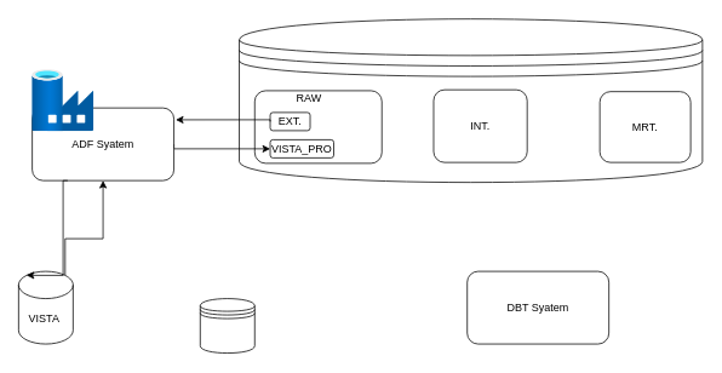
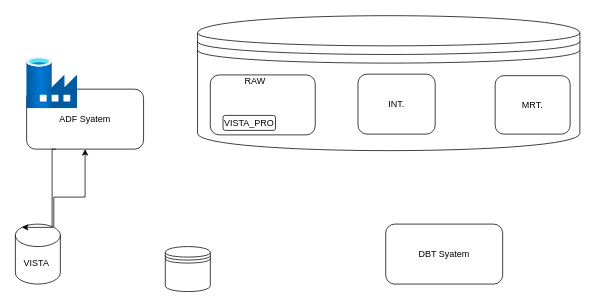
  <mxCell id="0" />
  <mxCell id="1" parent="0" />
  <mxCell id="2" value="" style="shape=datastore;whiteSpace=wrap;html=1;fillColor=none;" vertex="1" parent="1"><mxGeometry x="263" y="20" width="510" height="180" as="geometry" /></mxCell>
  <mxCell id="3" value="DBT Syatem" style="rounded=1;whiteSpace=wrap;html=1;" vertex="1" parent="1"><mxGeometry x="514" y="298" width="156" height="80" as="geometry" /></mxCell>
  <mxCell id="4" value="" style="rounded=1;whiteSpace=wrap;html=1;" vertex="1" parent="1"><mxGeometry x="280" y="99" width="140" height="80" as="geometry" /></mxCell>
  <mxCell id="5" value="INT." style="rounded=1;whiteSpace=wrap;html=1;" vertex="1" parent="1"><mxGeometry x="477" y="98" width="103" height="80" as="geometry" /></mxCell>
  <mxCell id="6" value="MRT." style="rounded=1;whiteSpace=wrap;html=1;" vertex="1" parent="1"><mxGeometry x="660" y="100" width="100" height="78" as="geometry" /></mxCell>
- <mxCell id="7" value="EXT." style="rounded=1;whiteSpace=wrap;html=1;" vertex="1" parent="1"><mxGeometry x="297" y="123" width="44" height="20" as="geometry" /></mxCell>
  <mxCell id="8" value="VISTA_PRO" style="rounded=1;whiteSpace=wrap;html=1;" vertex="1" parent="1"><mxGeometry x="297" y="153" width="70" height="20" as="geometry" /></mxCell>
  <mxCell id="9" value="RAW" style="text;html=1;align=center;verticalAlign=middle;whiteSpace=wrap;rounded=0;" vertex="1" parent="1"><mxGeometry x="310" y="93" width="60" height="30" as="geometry" /></mxCell>
- <mxCell id="10" style="edgeStyle=orthogonalEdgeStyle;rounded=0;orthogonalLoop=1;jettySize=auto;html=1;exitX=1;exitY=0.5;exitDx=0;exitDy=0;entryX=0;entryY=0.5;entryDx=0;entryDy=0;" edge="1" parent="1" source="11" target="8"><mxGeometry relative="1" as="geometry"><Array as="points"><mxPoint x="191" y="163" /></Array></mxGeometry></mxCell>
  <mxCell id="11" value="ADF Syatem" style="rounded=1;whiteSpace=wrap;html=1;" vertex="1" parent="1"><mxGeometry x="35" y="118" width="156" height="80" as="geometry" /></mxCell>
  <mxCell id="12" style="edgeStyle=orthogonalEdgeStyle;rounded=0;orthogonalLoop=1;jettySize=auto;html=1;exitX=0.855;exitY=0;exitDx=0;exitDy=4.35;exitPerimeter=0;entryX=0.5;entryY=1;entryDx=0;entryDy=0;" edge="1" parent="1" source="13" target="11"><mxGeometry relative="1" as="geometry"><Array as="points"><mxPoint x="113" y="262" /></Array></mxGeometry></mxCell>
  <mxCell id="13" value="VISTA&amp;nbsp;" style="shape=cylinder3;whiteSpace=wrap;html=1;boundedLbl=1;backgroundOutline=1;size=15;" vertex="1" parent="1"><mxGeometry x="20" y="298" width="60" height="80" as="geometry" /></mxCell>
  <mxCell id="14" value="" style="shape=datastore;whiteSpace=wrap;html=1;" vertex="1" parent="1"><mxGeometry x="220" y="328" width="60" height="60" as="geometry" /></mxCell>
  <mxCell id="15" value="" style="image;aspect=fixed;html=1;points=[];align=center;fontSize=12;image=img/lib/azure2/databases/Data_Factory.svg;" vertex="1" parent="1"><mxGeometry x="35" y="76" width="68" height="68" as="geometry" /></mxCell>
- <mxCell id="16" style="edgeStyle=orthogonalEdgeStyle;rounded=0;orthogonalLoop=1;jettySize=auto;html=1;exitX=0;exitY=0.5;exitDx=0;exitDy=0;entryX=1.013;entryY=0.163;entryDx=0;entryDy=0;entryPerimeter=0;" edge="1" parent="1" source="7" target="11"><mxGeometry relative="1" as="geometry"><Array as="points"><mxPoint x="297" y="131" /></Array></mxGeometry></mxCell>
  <mxCell id="17" style="edgeStyle=orthogonalEdgeStyle;rounded=0;orthogonalLoop=1;jettySize=auto;html=1;exitX=0.25;exitY=1;exitDx=0;exitDy=0;entryX=0.145;entryY=0;entryDx=0;entryDy=4.35;entryPerimeter=0;" edge="1" parent="1" source="11" target="13"><mxGeometry relative="1" as="geometry"><Array as="points"><mxPoint x="69" y="198" /></Array></mxGeometry></mxCell>
